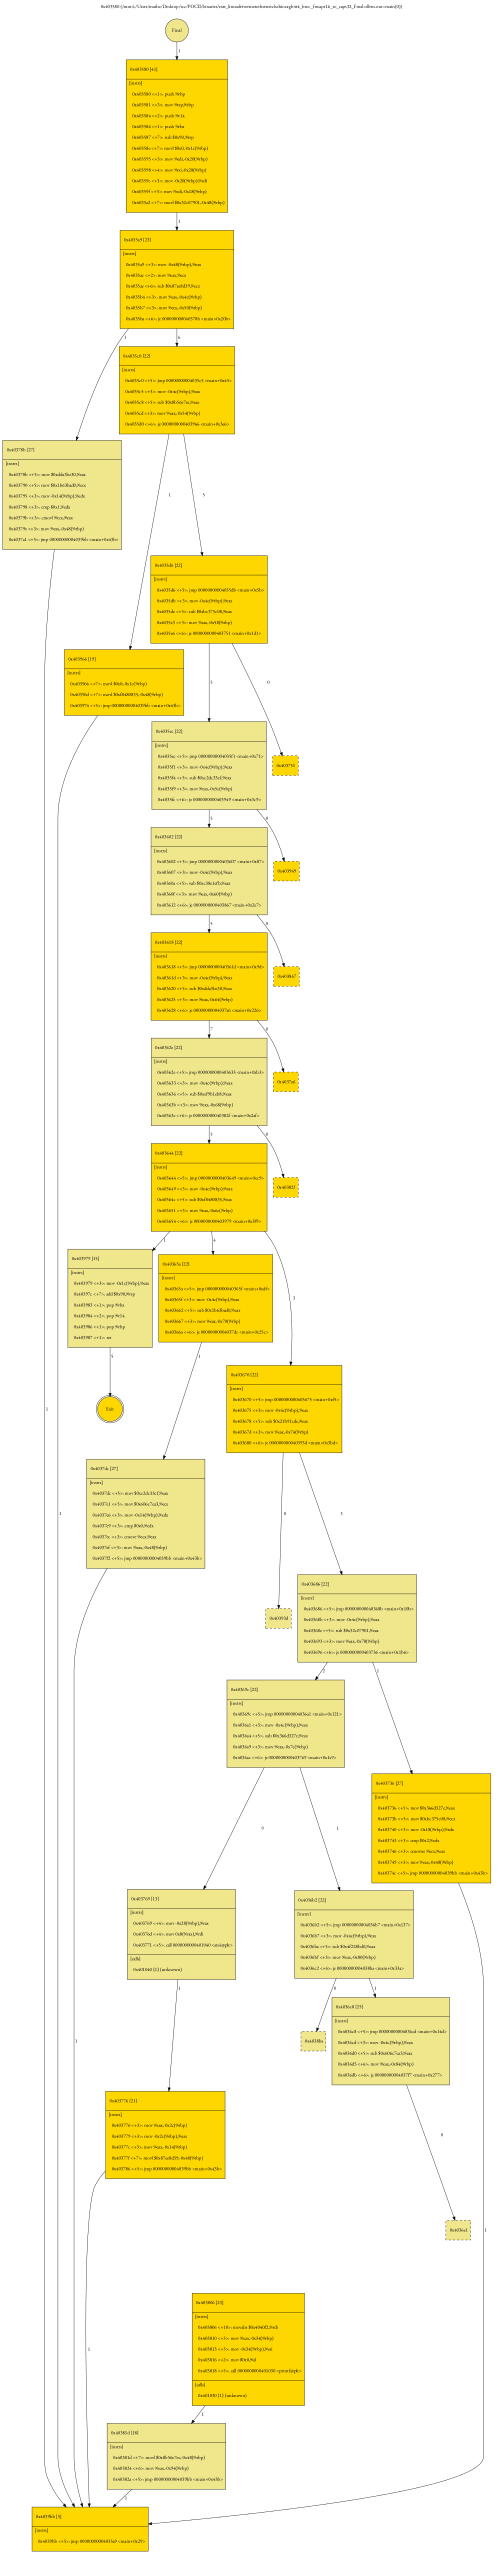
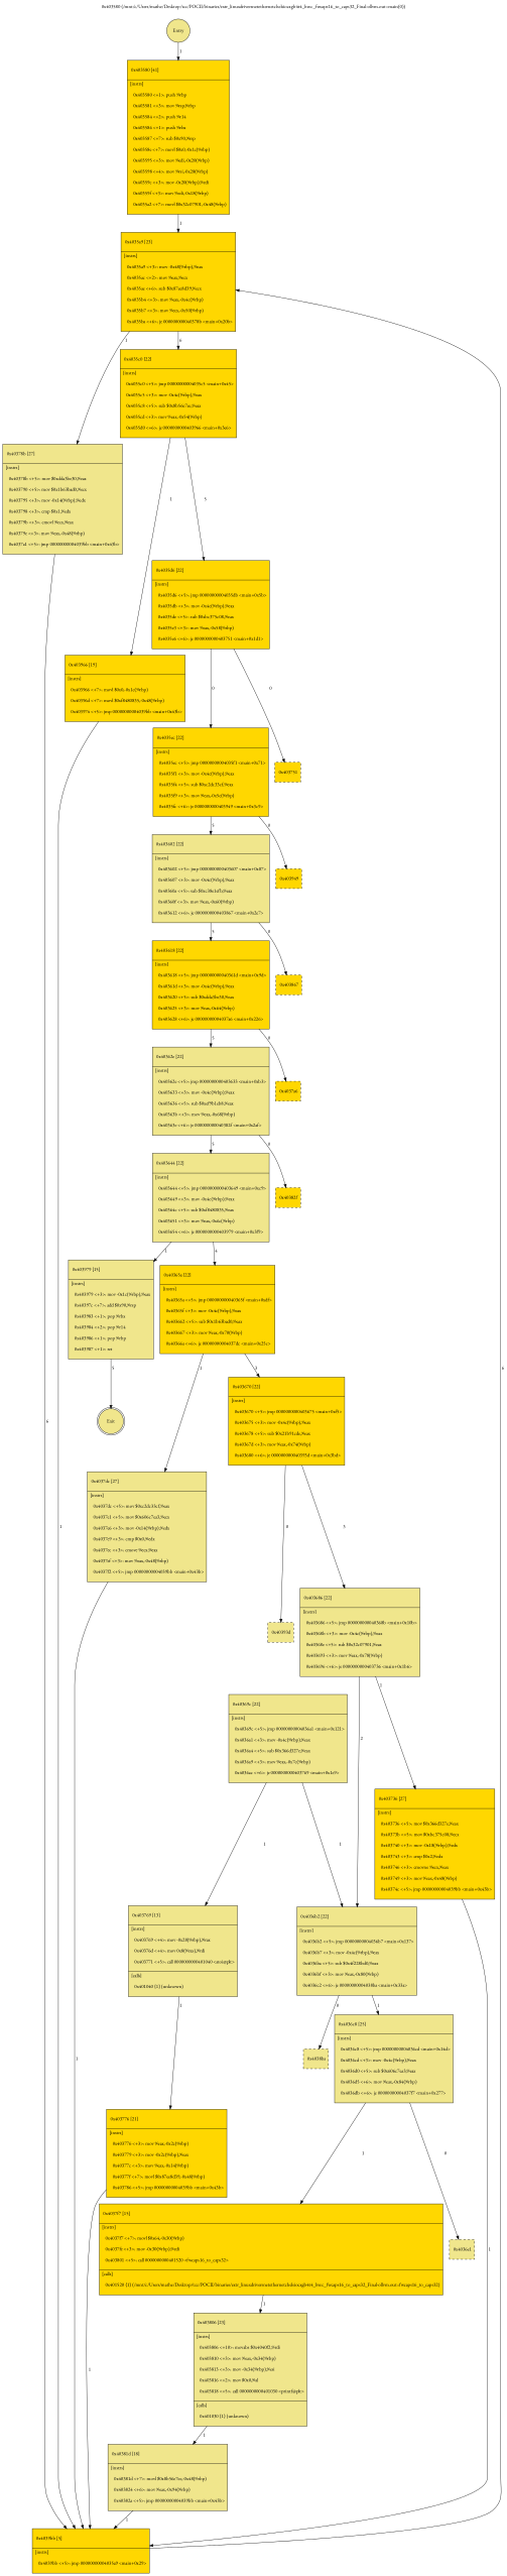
  digraph {
    fontname="EB Garamond"
    label="0x403580 (/mnt/c/Users/mathe/Desktop/tcc/POCII/binaries/extr_linuxdriversnetethernetchelsiocxgb4t4_hw.c_fwcaps16_to_caps32_Final-ollvm.out::main(0))"
    labelloc=t
    node [fillcolor=khaki fontname="EB Garamond" shape=record style=filled]
    edge [fontname="EB Garamond"]
-   Entry [height=0.3 shape=circle width=0.3 label=Final]
+   Entry [height=0.3 shape=circle width=0.3]
    n2 [fillcolor=gold label="{\n     0x403580 [41]\l\n     | [instrs]\l\n     &nbsp;&nbsp;0x403580 \<+1\>: push %rbp\l\n     &nbsp;&nbsp;0x403581 \<+3\>: mov %rsp,%rbp\l\n     &nbsp;&nbsp;0x403584 \<+2\>: push %r14\l\n     &nbsp;&nbsp;0x403586 \<+1\>: push %rbx\l\n     &nbsp;&nbsp;0x403587 \<+7\>: sub $0x90,%rsp\l\n     &nbsp;&nbsp;0x40358e \<+7\>: movl $0x0,-0x1c(%rbp)\l\n     &nbsp;&nbsp;0x403595 \<+3\>: mov %edi,-0x20(%rbp)\l\n     &nbsp;&nbsp;0x403598 \<+4\>: mov %rsi,-0x28(%rbp)\l\n     &nbsp;&nbsp;0x40359c \<+3\>: mov -0x20(%rbp),%edi\l\n     &nbsp;&nbsp;0x40359f \<+3\>: mov %edi,-0x18(%rbp)\l\n     &nbsp;&nbsp;0x4035a2 \<+7\>: movl $0x32c07901,-0x48(%rbp)\l\n  }"]
    n3 [fillcolor=gold label="{\n     0x4035a9 [23]\l\n     | [instrs]\l\n     &nbsp;&nbsp;0x4035a9 \<+3\>: mov -0x48(%rbp),%eax\l\n     &nbsp;&nbsp;0x4035ac \<+2\>: mov %eax,%ecx\l\n     &nbsp;&nbsp;0x4035ae \<+6\>: sub $0x87ee8d39,%ecx\l\n     &nbsp;&nbsp;0x4035b4 \<+3\>: mov %eax,-0x4c(%rbp)\l\n     &nbsp;&nbsp;0x4035b7 \<+3\>: mov %ecx,-0x50(%rbp)\l\n     &nbsp;&nbsp;0x4035ba \<+6\>: je 000000000040378b \<main+0x20b\>\l\n  }"]
    n4 [label="{\n     0x40378b [27]\l\n     | [instrs]\l\n     &nbsp;&nbsp;0x40378b \<+5\>: mov $0xdda3be30,%eax\l\n     &nbsp;&nbsp;0x403790 \<+5\>: mov $0x1b63bad0,%ecx\l\n     &nbsp;&nbsp;0x403795 \<+3\>: mov -0x14(%rbp),%edx\l\n     &nbsp;&nbsp;0x403798 \<+3\>: cmp $0x1,%edx\l\n     &nbsp;&nbsp;0x40379b \<+3\>: cmovl %ecx,%eax\l\n     &nbsp;&nbsp;0x40379e \<+3\>: mov %eax,-0x48(%rbp)\l\n     &nbsp;&nbsp;0x4037a1 \<+5\>: jmp 00000000004039bb \<main+0x43b\>\l\n  }"]
    n5 [fillcolor=gold label="{\n     0x4035c0 [22]\l\n     | [instrs]\l\n     &nbsp;&nbsp;0x4035c0 \<+5\>: jmp 00000000004035c5 \<main+0x45\>\l\n     &nbsp;&nbsp;0x4035c5 \<+3\>: mov -0x4c(%rbp),%eax\l\n     &nbsp;&nbsp;0x4035c8 \<+5\>: sub $0x8b56e7ee,%eax\l\n     &nbsp;&nbsp;0x4035cd \<+3\>: mov %eax,-0x54(%rbp)\l\n     &nbsp;&nbsp;0x4035d0 \<+6\>: je 0000000000403966 \<main+0x3e6\>\l\n  }"]
    n6 [fillcolor=gold label="{\n     0x4039bb [5]\l\n     | [instrs]\l\n     &nbsp;&nbsp;0x4039bb \<+5\>: jmp 00000000004035a9 \<main+0x29\>\l\n  }"]
    n7 [fillcolor=gold label="{\n     0x403966 [19]\l\n     | [instrs]\l\n     &nbsp;&nbsp;0x403966 \<+7\>: movl $0x0,-0x1c(%rbp)\l\n     &nbsp;&nbsp;0x40396d \<+7\>: movl $0xf8480835,-0x48(%rbp)\l\n     &nbsp;&nbsp;0x403974 \<+5\>: jmp 00000000004039bb \<main+0x43b\>\l\n  }"]
    n8 [fillcolor=gold label="{\n     0x4035d6 [22]\l\n     | [instrs]\l\n     &nbsp;&nbsp;0x4035d6 \<+5\>: jmp 00000000004035db \<main+0x5b\>\l\n     &nbsp;&nbsp;0x4035db \<+3\>: mov -0x4c(%rbp),%eax\l\n     &nbsp;&nbsp;0x4035de \<+5\>: sub $0xbc375c08,%eax\l\n     &nbsp;&nbsp;0x4035e3 \<+3\>: mov %eax,-0x58(%rbp)\l\n     &nbsp;&nbsp;0x4035e6 \<+6\>: je 0000000000403751 \<main+0x1d1\>\l\n  }"]
    n9 [fillcolor=gold label="{\n     0x403751\l\n  }" style="dashed,filled"]
-   n10 [label="{\n     0x4035ec [22]\l\n     | [instrs]\l\n     &nbsp;&nbsp;0x4035ec \<+5\>: jmp 00000000004035f1 \<main+0x71\>\l\n     &nbsp;&nbsp;0x4035f1 \<+3\>: mov -0x4c(%rbp),%eax\l\n     &nbsp;&nbsp;0x4035f4 \<+5\>: sub $0xc2dc33cf,%eax\l\n     &nbsp;&nbsp;0x4035f9 \<+3\>: mov %eax,-0x5c(%rbp)\l\n     &nbsp;&nbsp;0x4035fc \<+6\>: je 0000000000403949 \<main+0x3c9\>\l\n  }"]
-   Exit [fillcolor=gold height=0.3 peripheries=2 shape=circle width=0.3]
+   n10 [fillcolor=gold label="{\n     0x4035ec [22]\l\n     | [instrs]\l\n     &nbsp;&nbsp;0x4035ec \<+5\>: jmp 00000000004035f1 \<main+0x71\>\l\n     &nbsp;&nbsp;0x4035f1 \<+3\>: mov -0x4c(%rbp),%eax\l\n     &nbsp;&nbsp;0x4035f4 \<+5\>: sub $0xc2dc33cf,%eax\l\n     &nbsp;&nbsp;0x4035f9 \<+3\>: mov %eax,-0x5c(%rbp)\l\n     &nbsp;&nbsp;0x4035fc \<+6\>: je 0000000000403949 \<main+0x3c9\>\l\n  }"]
+   Exit [height=0.3 peripheries=2 shape=circle width=0.3]
    n12 [fillcolor=gold label="{\n     0x403949\l\n  }" style="dashed,filled"]
    n13 [label="{\n     0x403602 [22]\l\n     | [instrs]\l\n     &nbsp;&nbsp;0x403602 \<+5\>: jmp 0000000000403607 \<main+0x87\>\l\n     &nbsp;&nbsp;0x403607 \<+3\>: mov -0x4c(%rbp),%eax\l\n     &nbsp;&nbsp;0x40360a \<+5\>: sub $0xc38e1efb,%eax\l\n     &nbsp;&nbsp;0x40360f \<+3\>: mov %eax,-0x60(%rbp)\l\n     &nbsp;&nbsp;0x403612 \<+6\>: je 0000000000403867 \<main+0x2e7\>\l\n  }"]
    n14 [label="{\n     0x40381d [18]\l\n     | [instrs]\l\n     &nbsp;&nbsp;0x40381d \<+7\>: movl $0x8b56e7ee,-0x48(%rbp)\l\n     &nbsp;&nbsp;0x403824 \<+6\>: mov %eax,-0x94(%rbp)\l\n     &nbsp;&nbsp;0x40382a \<+5\>: jmp 00000000004039bb \<main+0x43b\>\l\n  }"]
    n15 [fillcolor=gold label="{\n     0x403867\l\n  }" style="dashed,filled"]
    n16 [fillcolor=gold label="{\n     0x403618 [22]\l\n     | [instrs]\l\n     &nbsp;&nbsp;0x403618 \<+5\>: jmp 000000000040361d \<main+0x9d\>\l\n     &nbsp;&nbsp;0x40361d \<+3\>: mov -0x4c(%rbp),%eax\l\n     &nbsp;&nbsp;0x403620 \<+5\>: sub $0xdda3be30,%eax\l\n     &nbsp;&nbsp;0x403625 \<+3\>: mov %eax,-0x64(%rbp)\l\n     &nbsp;&nbsp;0x403628 \<+6\>: je 00000000004037a6 \<main+0x226\>\l\n  }"]
-   n17 [fillcolor=gold label="{\n     0x403806 [23]\l\n     | [instrs]\l\n     &nbsp;&nbsp;0x403806 \<+10\>: movabs $0x4040f2,%rdi\l\n     &nbsp;&nbsp;0x403810 \<+3\>: mov %eax,-0x34(%rbp)\l\n     &nbsp;&nbsp;0x403813 \<+3\>: mov -0x34(%rbp),%esi\l\n     &nbsp;&nbsp;0x403816 \<+2\>: mov $0x0,%al\l\n     &nbsp;&nbsp;0x403818 \<+5\>: call 0000000000401030 \<printf@plt\>\l\n     | [calls]\l\n     &nbsp;&nbsp;0x401030 \{1\} (unknown)\l\n  }"]
+   n17 [label="{\n     0x403806 [23]\l\n     | [instrs]\l\n     &nbsp;&nbsp;0x403806 \<+10\>: movabs $0x4040f2,%rdi\l\n     &nbsp;&nbsp;0x403810 \<+3\>: mov %eax,-0x34(%rbp)\l\n     &nbsp;&nbsp;0x403813 \<+3\>: mov -0x34(%rbp),%esi\l\n     &nbsp;&nbsp;0x403816 \<+2\>: mov $0x0,%al\l\n     &nbsp;&nbsp;0x403818 \<+5\>: call 0000000000401030 \<printf@plt\>\l\n     | [calls]\l\n     &nbsp;&nbsp;0x401030 \{1\} (unknown)\l\n  }"]
    n18 [fillcolor=gold label="{\n     0x4037a6\l\n  }" style="dashed,filled"]
    n19 [label="{\n     0x40362e [22]\l\n     | [instrs]\l\n     &nbsp;&nbsp;0x40362e \<+5\>: jmp 0000000000403633 \<main+0xb3\>\l\n     &nbsp;&nbsp;0x403633 \<+3\>: mov -0x4c(%rbp),%eax\l\n     &nbsp;&nbsp;0x403636 \<+5\>: sub $0xef9b1eb8,%eax\l\n     &nbsp;&nbsp;0x40363b \<+3\>: mov %eax,-0x68(%rbp)\l\n     &nbsp;&nbsp;0x40363e \<+6\>: je 000000000040382f \<main+0x2af\>\l\n  }"]
    n20 [label="{\n     0x4036e1\l\n  }" style="dashed,filled"]
    n21 [fillcolor=gold label="{\n     0x40382f\l\n  }" style="dashed,filled"]
-   n22 [fillcolor=gold label="{\n     0x403644 [22]\l\n     | [instrs]\l\n     &nbsp;&nbsp;0x403644 \<+5\>: jmp 0000000000403649 \<main+0xc9\>\l\n     &nbsp;&nbsp;0x403649 \<+3\>: mov -0x4c(%rbp),%eax\l\n     &nbsp;&nbsp;0x40364c \<+5\>: sub $0xf8480835,%eax\l\n     &nbsp;&nbsp;0x403651 \<+3\>: mov %eax,-0x6c(%rbp)\l\n     &nbsp;&nbsp;0x403654 \<+6\>: je 0000000000403979 \<main+0x3f9\>\l\n  }"]
+   n22 [label="{\n     0x403644 [22]\l\n     | [instrs]\l\n     &nbsp;&nbsp;0x403644 \<+5\>: jmp 0000000000403649 \<main+0xc9\>\l\n     &nbsp;&nbsp;0x403649 \<+3\>: mov -0x4c(%rbp),%eax\l\n     &nbsp;&nbsp;0x40364c \<+5\>: sub $0xf8480835,%eax\l\n     &nbsp;&nbsp;0x403651 \<+3\>: mov %eax,-0x6c(%rbp)\l\n     &nbsp;&nbsp;0x403654 \<+6\>: je 0000000000403979 \<main+0x3f9\>\l\n  }"]
+   n23 [fillcolor=gold label="{\n     0x4037f7 [15]\l\n     | [instrs]\l\n     &nbsp;&nbsp;0x4037f7 \<+7\>: movl $0x64,-0x30(%rbp)\l\n     &nbsp;&nbsp;0x4037fe \<+3\>: mov -0x30(%rbp),%edi\l\n     &nbsp;&nbsp;0x403801 \<+5\>: call 0000000000401520 \<fwcaps16_to_caps32\>\l\n     | [calls]\l\n     &nbsp;&nbsp;0x401520 \{1\} (/mnt/c/Users/mathe/Desktop/tcc/POCII/binaries/extr_linuxdriversnetethernetchelsiocxgb4t4_hw.c_fwcaps16_to_caps32_Final-ollvm.out::fwcaps16_to_caps32)\l\n  }"]
    n24 [label="{\n     0x403979 [15]\l\n     | [instrs]\l\n     &nbsp;&nbsp;0x403979 \<+3\>: mov -0x1c(%rbp),%eax\l\n     &nbsp;&nbsp;0x40397c \<+7\>: add $0x90,%rsp\l\n     &nbsp;&nbsp;0x403983 \<+1\>: pop %rbx\l\n     &nbsp;&nbsp;0x403984 \<+2\>: pop %r14\l\n     &nbsp;&nbsp;0x403986 \<+1\>: pop %rbp\l\n     &nbsp;&nbsp;0x403987 \<+1\>: ret\l\n  }"]
    n25 [fillcolor=gold label="{\n     0x40365a [22]\l\n     | [instrs]\l\n     &nbsp;&nbsp;0x40365a \<+5\>: jmp 000000000040365f \<main+0xdf\>\l\n     &nbsp;&nbsp;0x40365f \<+3\>: mov -0x4c(%rbp),%eax\l\n     &nbsp;&nbsp;0x403662 \<+5\>: sub $0x1b63bad0,%eax\l\n     &nbsp;&nbsp;0x403667 \<+3\>: mov %eax,-0x70(%rbp)\l\n     &nbsp;&nbsp;0x40366a \<+6\>: je 00000000004037dc \<main+0x25c\>\l\n  }"]
    n26 [label="{\n     0x4036c8 [25]\l\n     | [instrs]\l\n     &nbsp;&nbsp;0x4036c8 \<+5\>: jmp 00000000004036cd \<main+0x14d\>\l\n     &nbsp;&nbsp;0x4036cd \<+3\>: mov -0x4c(%rbp),%eax\l\n     &nbsp;&nbsp;0x4036d0 \<+5\>: sub $0x606c7ea3,%eax\l\n     &nbsp;&nbsp;0x4036d5 \<+6\>: mov %eax,-0x84(%rbp)\l\n     &nbsp;&nbsp;0x4036db \<+6\>: je 00000000004037f7 \<main+0x277\>\l\n  }"]
    n27 [label="{\n     0x4037dc [27]\l\n     | [instrs]\l\n     &nbsp;&nbsp;0x4037dc \<+5\>: mov $0xc2dc33cf,%eax\l\n     &nbsp;&nbsp;0x4037e1 \<+5\>: mov $0x606c7ea3,%ecx\l\n     &nbsp;&nbsp;0x4037e6 \<+3\>: mov -0x14(%rbp),%edx\l\n     &nbsp;&nbsp;0x4037e9 \<+3\>: cmp $0x0,%edx\l\n     &nbsp;&nbsp;0x4037ec \<+3\>: cmove %ecx,%eax\l\n     &nbsp;&nbsp;0x4037ef \<+3\>: mov %eax,-0x48(%rbp)\l\n     &nbsp;&nbsp;0x4037f2 \<+5\>: jmp 00000000004039bb \<main+0x43b\>\l\n  }"]
    n28 [fillcolor=gold label="{\n     0x403670 [22]\l\n     | [instrs]\l\n     &nbsp;&nbsp;0x403670 \<+5\>: jmp 0000000000403675 \<main+0xf5\>\l\n     &nbsp;&nbsp;0x403675 \<+3\>: mov -0x4c(%rbp),%eax\l\n     &nbsp;&nbsp;0x403678 \<+5\>: sub $0x21b91cde,%eax\l\n     &nbsp;&nbsp;0x40367d \<+3\>: mov %eax,-0x74(%rbp)\l\n     &nbsp;&nbsp;0x403680 \<+6\>: je 000000000040393d \<main+0x3bd\>\l\n  }"]
    n29 [label="{\n     0x4038ba\l\n  }" style="dashed,filled"]
    n30 [label="{\n     0x40393d\l\n  }" style="dashed,filled"]
    n31 [label="{\n     0x403686 [22]\l\n     | [instrs]\l\n     &nbsp;&nbsp;0x403686 \<+5\>: jmp 000000000040368b \<main+0x10b\>\l\n     &nbsp;&nbsp;0x40368b \<+3\>: mov -0x4c(%rbp),%eax\l\n     &nbsp;&nbsp;0x40368e \<+5\>: sub $0x32c07901,%eax\l\n     &nbsp;&nbsp;0x403693 \<+3\>: mov %eax,-0x78(%rbp)\l\n     &nbsp;&nbsp;0x403696 \<+6\>: je 0000000000403736 \<main+0x1b6\>\l\n  }"]
    n32 [fillcolor=gold label="{\n     0x403776 [21]\l\n     | [instrs]\l\n     &nbsp;&nbsp;0x403776 \<+3\>: mov %eax,-0x2c(%rbp)\l\n     &nbsp;&nbsp;0x403779 \<+3\>: mov -0x2c(%rbp),%eax\l\n     &nbsp;&nbsp;0x40377c \<+3\>: mov %eax,-0x14(%rbp)\l\n     &nbsp;&nbsp;0x40377f \<+7\>: movl $0x87ee8d39,-0x48(%rbp)\l\n     &nbsp;&nbsp;0x403786 \<+5\>: jmp 00000000004039bb \<main+0x43b\>\l\n  }"]
    n33 [fillcolor=gold label="{\n     0x403736 [27]\l\n     | [instrs]\l\n     &nbsp;&nbsp;0x403736 \<+5\>: mov $0x366d327e,%eax\l\n     &nbsp;&nbsp;0x40373b \<+5\>: mov $0xbc375c08,%ecx\l\n     &nbsp;&nbsp;0x403740 \<+3\>: mov -0x18(%rbp),%edx\l\n     &nbsp;&nbsp;0x403743 \<+3\>: cmp $0x2,%edx\l\n     &nbsp;&nbsp;0x403746 \<+3\>: cmovne %ecx,%eax\l\n     &nbsp;&nbsp;0x403749 \<+3\>: mov %eax,-0x48(%rbp)\l\n     &nbsp;&nbsp;0x40374c \<+5\>: jmp 00000000004039bb \<main+0x43b\>\l\n  }"]
    n34 [label="{\n     0x40369c [22]\l\n     | [instrs]\l\n     &nbsp;&nbsp;0x40369c \<+5\>: jmp 00000000004036a1 \<main+0x121\>\l\n     &nbsp;&nbsp;0x4036a1 \<+3\>: mov -0x4c(%rbp),%eax\l\n     &nbsp;&nbsp;0x4036a4 \<+5\>: sub $0x366d327e,%eax\l\n     &nbsp;&nbsp;0x4036a9 \<+3\>: mov %eax,-0x7c(%rbp)\l\n     &nbsp;&nbsp;0x4036ac \<+6\>: je 0000000000403769 \<main+0x1e9\>\l\n  }"]
    n35 [label="{\n     0x4036b2 [22]\l\n     | [instrs]\l\n     &nbsp;&nbsp;0x4036b2 \<+5\>: jmp 00000000004036b7 \<main+0x137\>\l\n     &nbsp;&nbsp;0x4036b7 \<+3\>: mov -0x4c(%rbp),%eax\l\n     &nbsp;&nbsp;0x4036ba \<+5\>: sub $0x4f228bd0,%eax\l\n     &nbsp;&nbsp;0x4036bf \<+3\>: mov %eax,-0x80(%rbp)\l\n     &nbsp;&nbsp;0x4036c2 \<+6\>: je 00000000004038ba \<main+0x33a\>\l\n  }"]
    n36 [label="{\n     0x403769 [13]\l\n     | [instrs]\l\n     &nbsp;&nbsp;0x403769 \<+4\>: mov -0x28(%rbp),%rax\l\n     &nbsp;&nbsp;0x40376d \<+4\>: mov 0x8(%rax),%rdi\l\n     &nbsp;&nbsp;0x403771 \<+5\>: call 0000000000401040 \<atoi@plt\>\l\n     | [calls]\l\n     &nbsp;&nbsp;0x401040 \{1\} (unknown)\l\n  }"]
    Entry -> n2 [label=" 1"]
    n2 -> n3 [label=" 1"]
    n3 -> n4 [label=" 1"]
    n3 -> n5 [label=" 6"]
-   n4 -> n6 [label=" 1"]
+   n4 -> n6 [label=" 6"]
    n5 -> n7 [label=" 1"]
    n5 -> n8 [label=" 5"]
+   n6 -> n3 [label=" 6"]
    n7 -> n6 [label=" 1"]
    n8 -> n9 [label=" 0"]
-   n8 -> n10 [label=" 5"]
+   n8 -> n10 [label=" 0"]
    n10 -> n12 [label=" 0"]
    n10 -> n13 [label=" 5"]
    n13 -> n15 [label=" 0"]
    n13 -> n16 [label=" 5"]
    n14 -> n6 [label=" 1"]
    n16 -> n18 [label=" 0"]
-   n16 -> n19 [label=" 7"]
+   n16 -> n19 [label=" 5"]
    n17 -> n14 [label=" 1"]
    n19 -> n21 [label=" 0"]
    n19 -> n22 [label=" 5"]
    n22 -> n24 [label=" 1"]
    n22 -> n25 [label=" 4"]
+   n23 -> n17 [label=" 1"]
    n24 -> Exit [label=" 5"]
    n25 -> n27 [label=" 1"]
-   n22 -> n28 [label=" 3"]
+   n25 -> n28 [label=" 3"]
    n26 -> n20 [label=" 0"]
+   n26 -> n23 [label=" 1"]
    n27 -> n6 [label=" 1"]
    n28 -> n30 [label=" 0"]
    n28 -> n31 [label=" 3"]
    n31 -> n33 [label=" 1"]
-   n31 -> n34 [label=" 2"]
+   n31 -> n35 [label=" 2"]
    n32 -> n6 [label=" 1"]
    n33 -> n6 [label=" 1"]
    n34 -> n35 [label=" 1"]
-   n34 -> n36 [label=" 9"]
+   n34 -> n36 [label=" 1"]
    n35 -> n26 [label=" 1"]
    n35 -> n29 [label=" 0"]
    n36 -> n32 [label=" 1"]
  }
